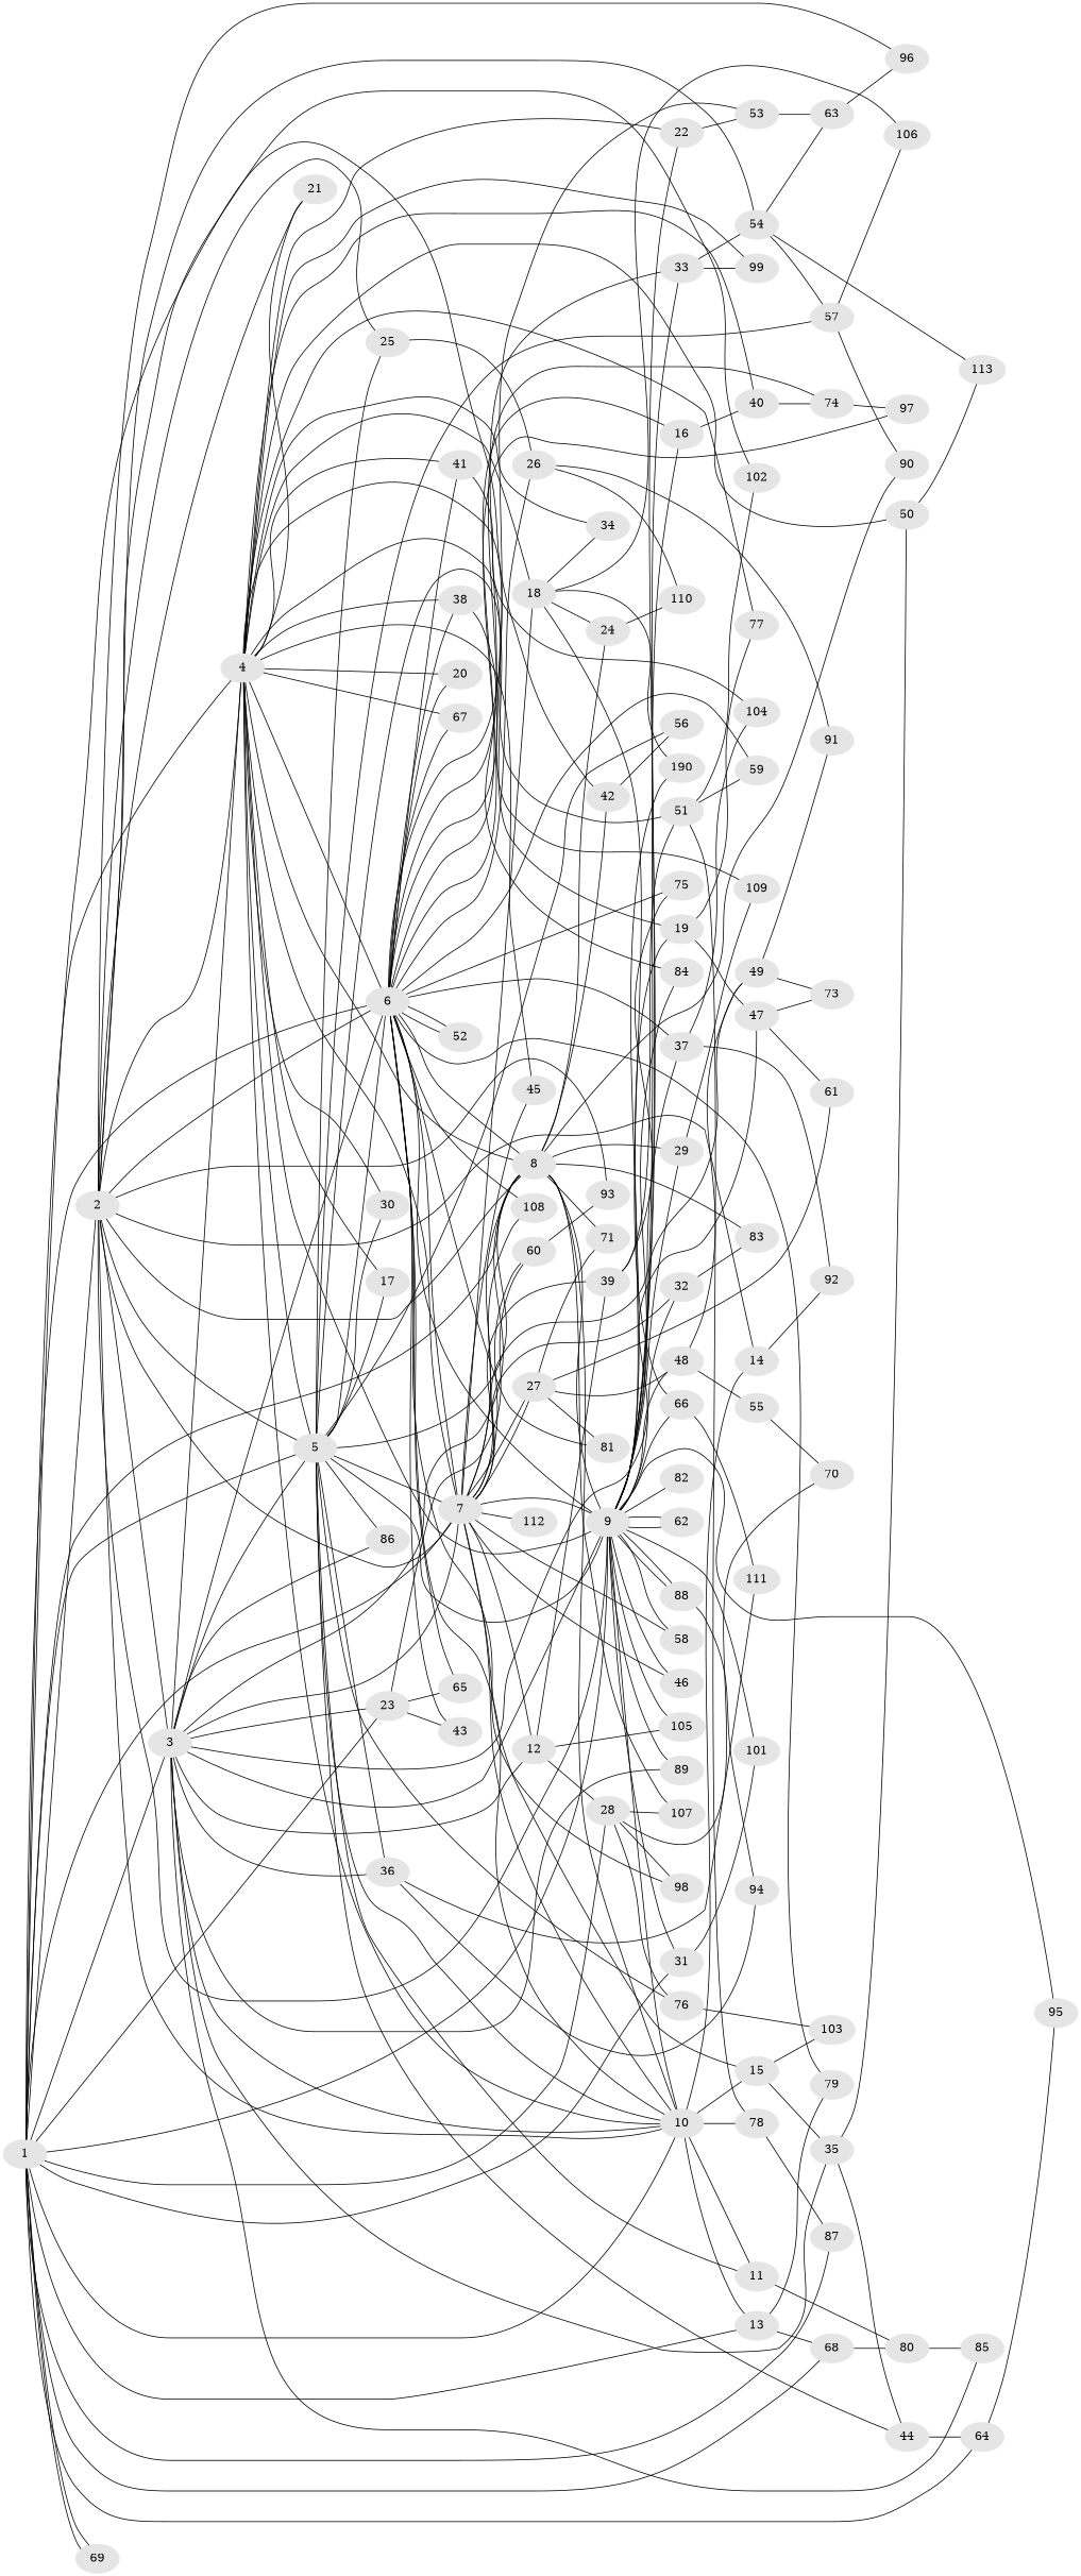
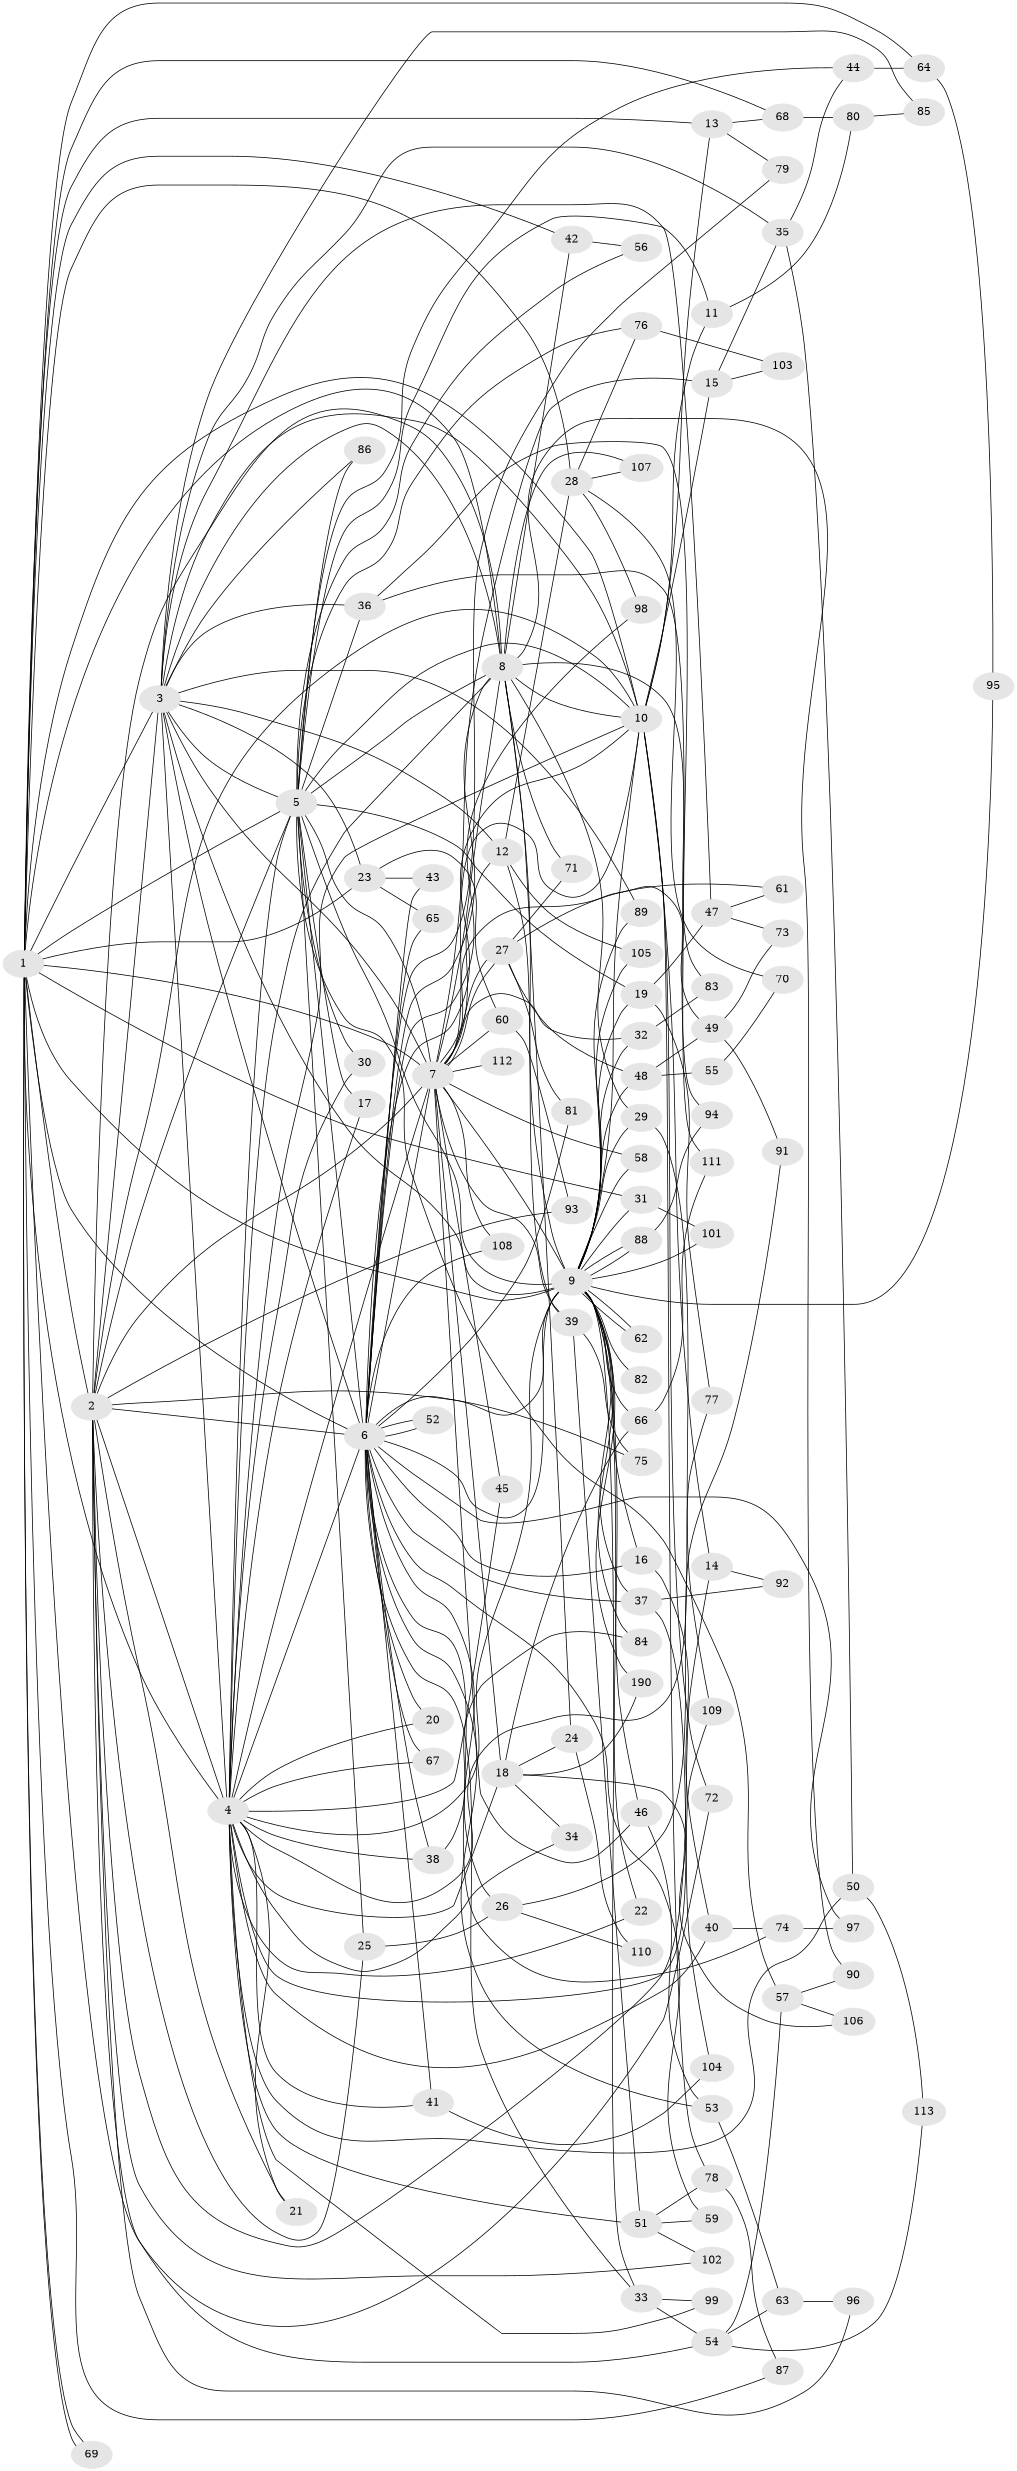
  graph {
    rankdir=LR
    node [color=gray90 style=filled]
    1
    2
    3
    4
    5
    6
    7
    8
    9
    10
    13
    23
    28
    31
    42
    64
    68
    69
+   72
    87
    14
    21
    25
    54
    93
    96
    102
    12
    35
    36
    47
    85
    86
    89
    17
    18
    20
    22
    30
    34
    38
    40
    41
    45
    50
    51
    67
    77
    99
    109
    11
    19
    44
    56
    57
    76
    16
    26
    33
    37
    43
    52
    53
    59
    65
    74
    75
    79
    81
    97
    98
    108
    112
    15
    27
    32
    39
    46
    49
    58
    60
    24
    29
    71
    83
    90
    107
    82
    48
    62
    66
    84
    88
    95
    n95 [label=190]
    101
    105
    78
    70
    80
    92
    113
    63
    94
    111
    61
    73
    106
    104
    103
    110
    91
    55
    1 -- 2
    1 -- 3
    1 -- 4
    1 -- 5
    1 -- 6
    1 -- 7
    1 -- 8
    1 -- 9
    1 -- 10
    1 -- 13
    1 -- 23
    1 -- 28
    1 -- 31
    1 -- 42
    1 -- 64
    1 -- 68
    1 -- 69
    1 -- 69
+   1 -- 72
    1 -- 87
    2 -- 3
    2 -- 4
    2 -- 5
    2 -- 6
    2 -- 7
    2 -- 8
    2 -- 9
    2 -- 10
    2 -- 14
    2 -- 21
    2 -- 25
    2 -- 54
    2 -- 93
    2 -- 96
    2 -- 102
    3 -- 4
    3 -- 5
    3 -- 6
    3 -- 7
    3 -- 8
    3 -- 9
    3 -- 10
    3 -- 23
    3 -- 12
    3 -- 35
    3 -- 36
    3 -- 47
    3 -- 85
    3 -- 86
    3 -- 89
    4 -- 5
    4 -- 6
    4 -- 7
    4 -- 8
    4 -- 9
    4 -- 10
    4 -- 21
    4 -- 17
    4 -- 18
    4 -- 20
    4 -- 22
    4 -- 30
    4 -- 34
    4 -- 38
    4 -- 40
    4 -- 41
    4 -- 45
    4 -- 50
    4 -- 51
    4 -- 67
    4 -- 77
    4 -- 99
    4 -- 109
    5 -- 6
    5 -- 7
    5 -- 8
    5 -- 9
    5 -- 10
    5 -- 25
    5 -- 36
    5 -- 86
    5 -- 17
    5 -- 30
    5 -- 11
    5 -- 19
    5 -- 44
    5 -- 56
    5 -- 57
    5 -- 76
    6 -- 7
    6 -- 8
    6 -- 9
    6 -- 10
    6 -- 20
    6 -- 38
    6 -- 41
    6 -- 67
    6 -- 16
    6 -- 26
    6 -- 33
    6 -- 37
    6 -- 43
    6 -- 52
    6 -- 52
    6 -- 53
    6 -- 59
    6 -- 65
    6 -- 74
    6 -- 75
    6 -- 79
    6 -- 81
    6 -- 97
    6 -- 98
    6 -- 108
    7 -- 8
    7 -- 9
    7 -- 10
    7 -- 12
    7 -- 18
    7 -- 45
    7 -- 108
    7 -- 112
    7 -- 15
    7 -- 27
    7 -- 27
    7 -- 32
    7 -- 39
    7 -- 46
    7 -- 49
    7 -- 58
    7 -- 60
    8 -- 9
    8 -- 10
    8 -- 42
    8 -- 24
    8 -- 29
    8 -- 71
    8 -- 83
    8 -- 90
    8 -- 107
    9 -- 10
    9 -- 31
    9 -- 89
    9 -- 22
    9 -- 19
    9 -- 16
    9 -- 33
    9 -- 37
    9 -- 32
    9 -- 46
    9 -- 58
    9 -- 29
    9 -- 82
    9 -- 48
    9 -- 62
    9 -- 62
    9 -- 66
    9 -- 84
    9 -- 88
    9 -- 88
    9 -- 95
    9 -- n95
    9 -- 101
    9 -- 105
    10 -- 13
+   10 -- 72
    10 -- 14
    10 -- 11
    10 -- 15
    10 -- 78
    13 -- 68
    13 -- 79
    23 -- 43
    23 -- 65
    23 -- 60
    28 -- 76
    28 -- 98
    28 -- 107
    28 -- 70
    31 -- 101
    42 -- 56
    64 -- 95
    68 -- 80
    14 -- 92
    25 -- 26
    54 -- 57
    54 -- 113
    54 -- 63
    12 -- 28
    12 -- 39
    12 -- 105
    35 -- 50
    35 -- 44
    36 -- 94
    36 -- 111
    47 -- 61
    47 -- 73
    18 -- 34
    18 -- 24
    18 -- 66
    18 -- n95
    18 -- 106
    38 -- 84
    40 -- 74
    41 -- 104
    50 -- 113
    51 -- 102
    51 -- 59
    51 -- 78
    11 -- 80
    19 -- 47
    19 -- 77
    44 -- 64
    57 -- 90
    57 -- 106
    76 -- 103
    16 -- 40
    26 -- 110
    26 -- 91
    33 -- 54
    33 -- 99
    37 -- 92
    37 -- 104
    53 -- 63
    74 -- 97
    15 -- 35
    15 -- 103
    27 -- 81
    27 -- 71
    27 -- 48
    27 -- 61
    32 -- 83
    39 -- 51
    39 -- 75
-   22 -- 53
+   46 -- 53
    49 -- 73
    49 -- 91
    60 -- 93
    24 -- 110
    29 -- 109
    48 -- 49
    48 -- 55
    66 -- 111
    88 -- 94
    78 -- 87
    80 -- 85
    63 -- 96
    55 -- 70
  }
